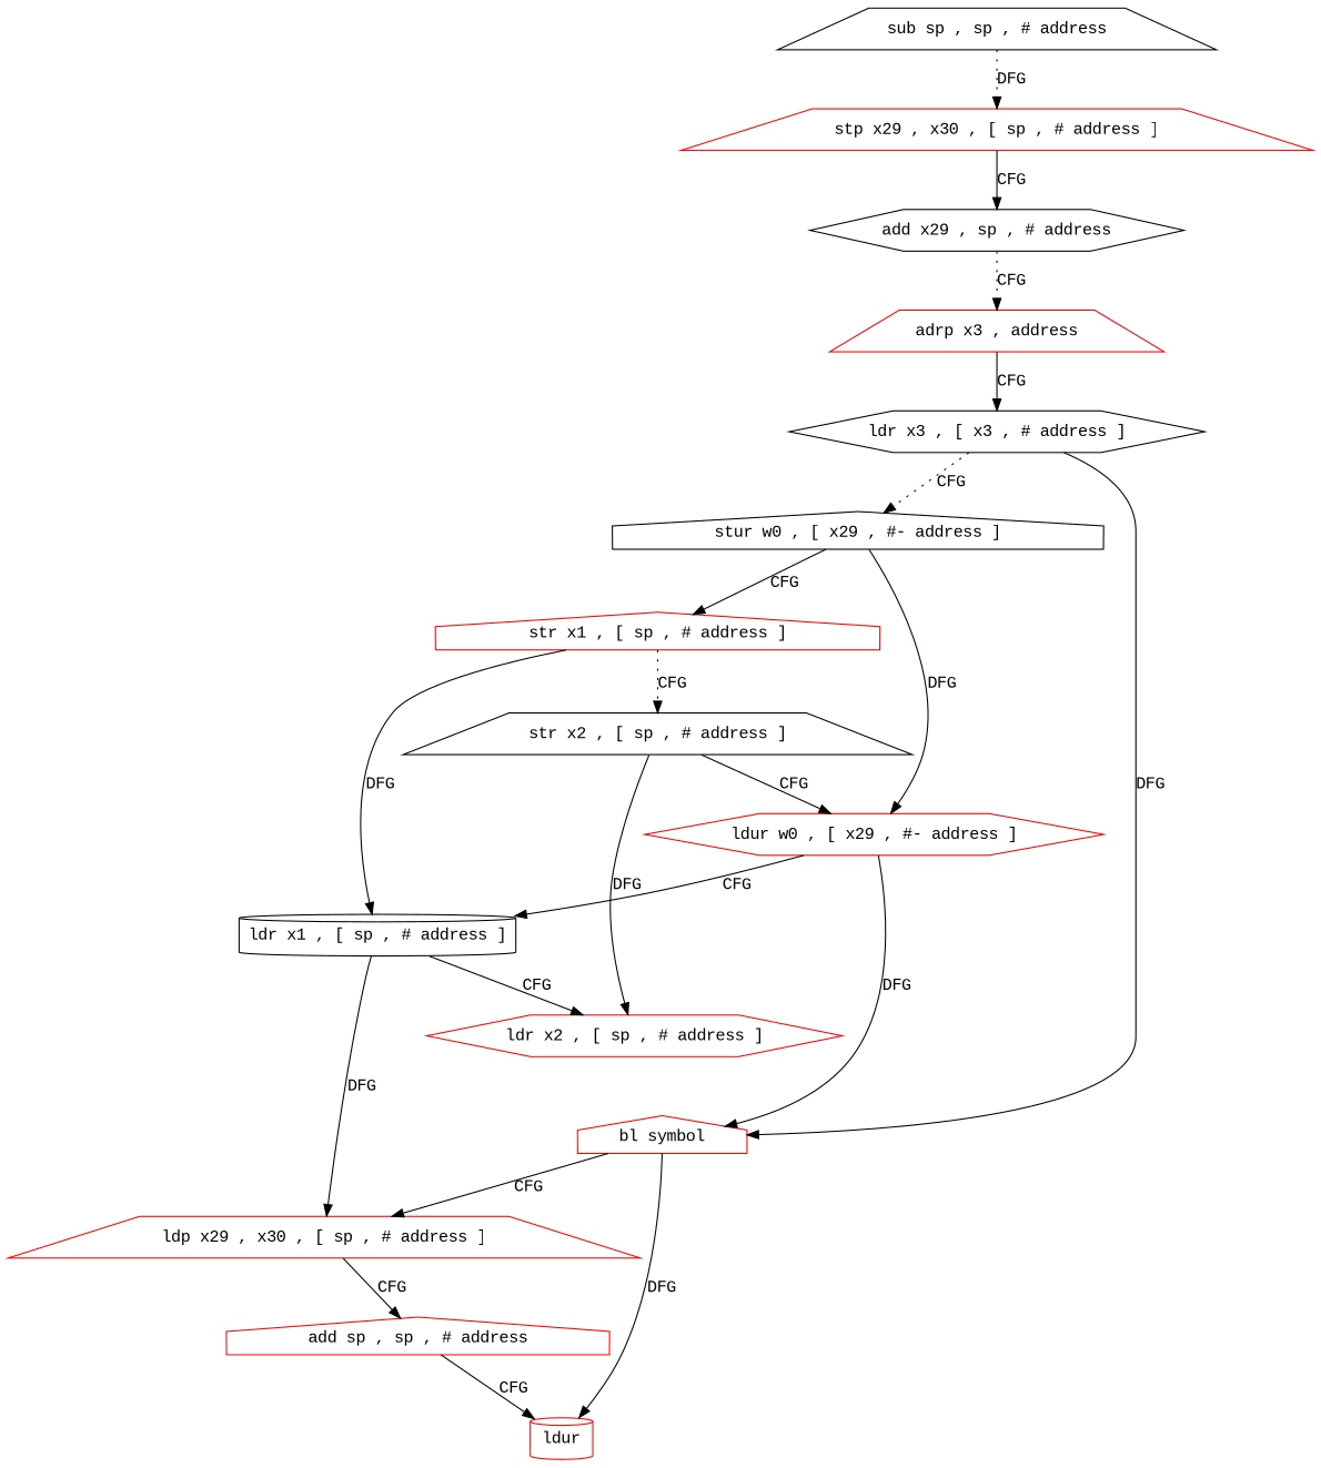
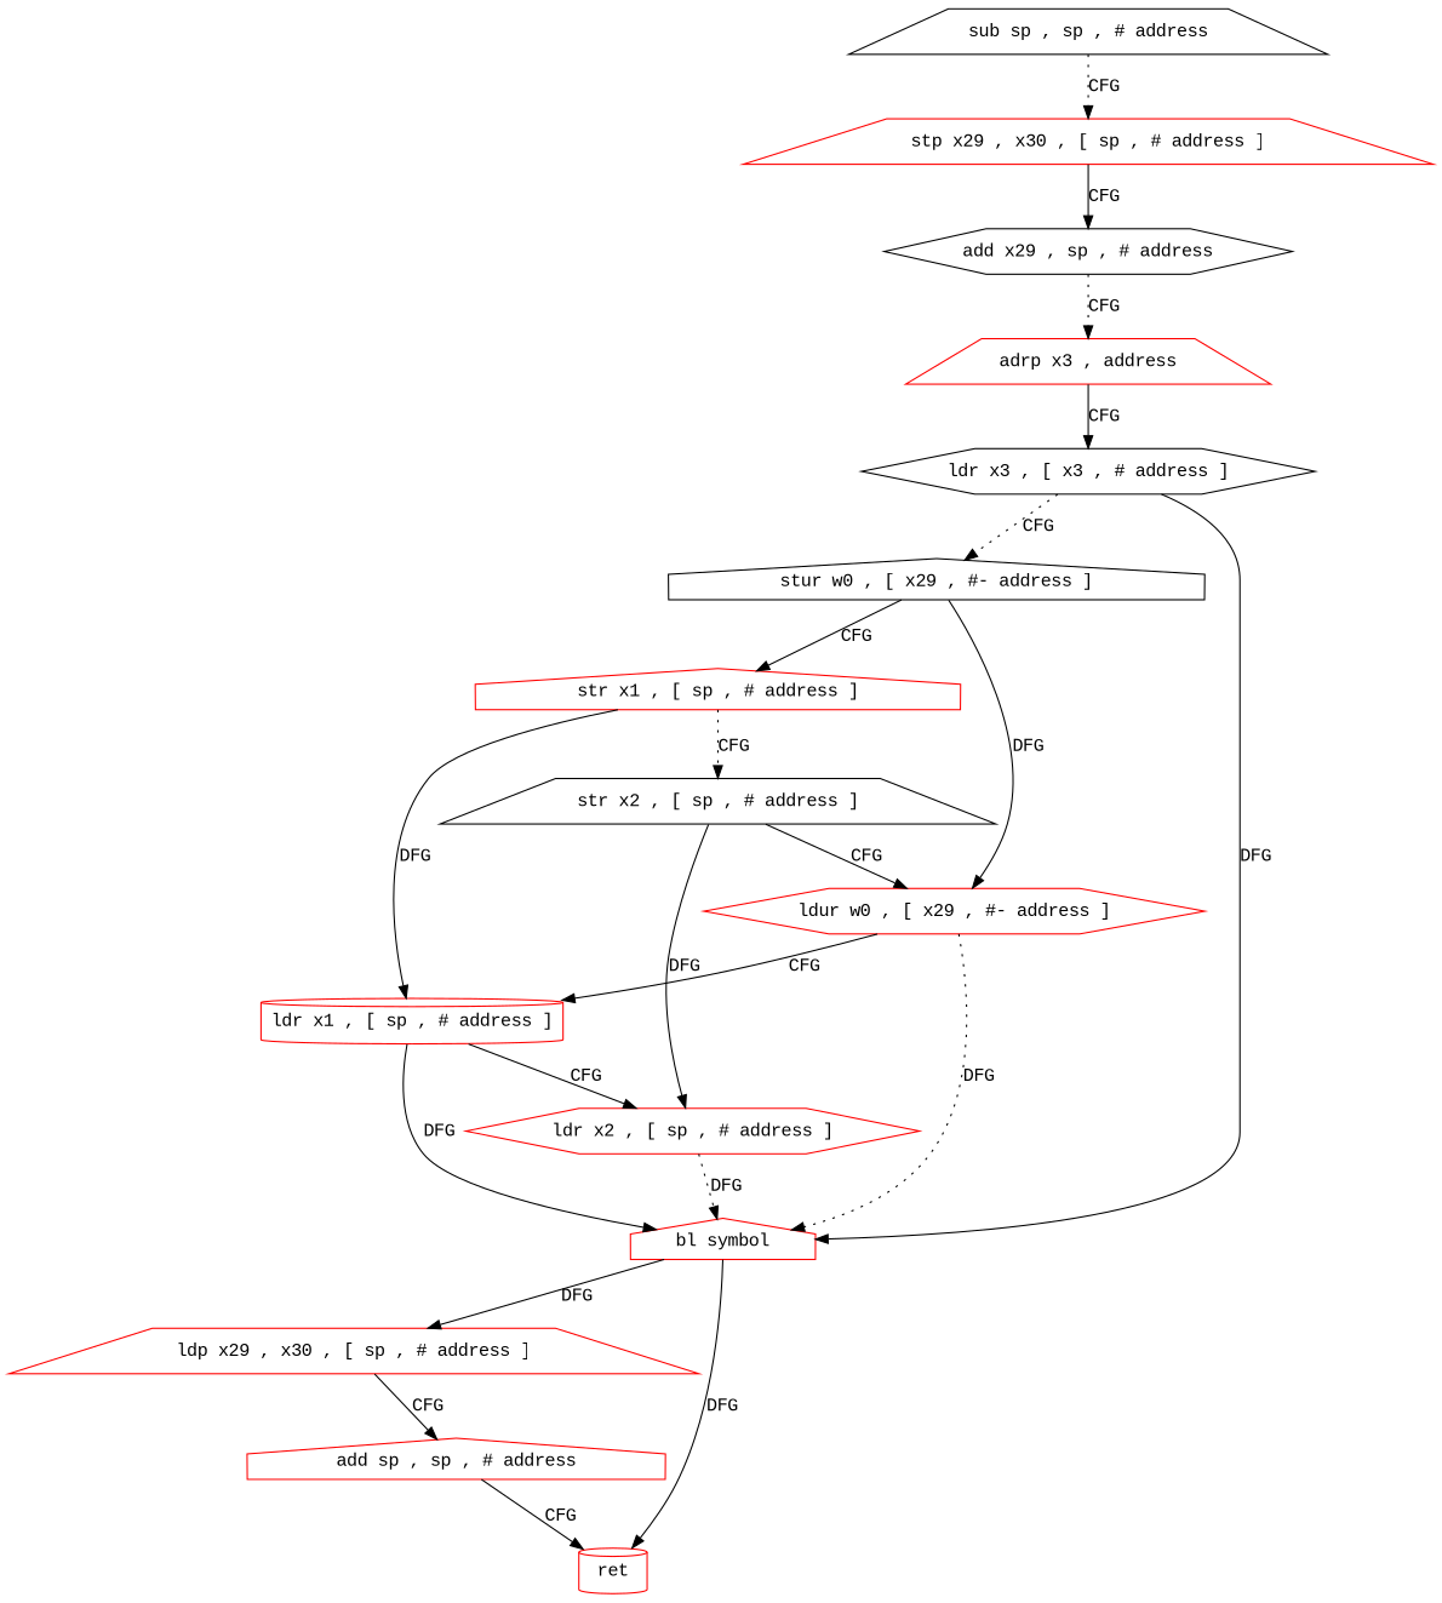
  digraph {
    fontname="Liberation Mono"
    node [color=red fontname="Liberation Mono" shape=trapezium]
    edge [fontname="Liberation Mono" style=solid]
    n1 [color=black label="sub sp , sp , # address"]
    n2 [label="stp x29 , x30 , [ sp , # address ]"]
    n3 [color=black label="add x29 , sp , # address" shape=hexagon]
    n4 [label="adrp x3 , address"]
    n5 [color=black label="ldr x3 , [ x3 , # address ]" shape=hexagon]
    n6 [color=black label="stur w0 , [ x29 , #- address ]" shape=house]
    n7 [label="bl symbol" shape=house]
    n8 [label="str x1 , [ sp , # address ]" shape=house]
    n9 [label="ldur w0 , [ x29 , #- address ]" shape=hexagon]
    n10 [label="ldp x29 , x30 , [ sp , # address ]"]
-   n11 [label=ldur shape=cylinder]
+   n11 [label=ret shape=cylinder]
    n12 [color=black label="str x2 , [ sp , # address ]"]
-   n13 [color=black label="ldr x1 , [ sp , # address ]" shape=cylinder]
+   n13 [label="ldr x1 , [ sp , # address ]" shape=cylinder]
    n14 [label="ldr x2 , [ sp , # address ]" shape=hexagon]
    n15 [label="add sp , sp , # address" shape=house]
-   n1 -> n2 [label=DFG style=dotted]
+   n1 -> n2 [label=CFG style=dotted]
    n2 -> n3 [label=CFG]
    n3 -> n4 [label=CFG style=dotted]
    n4 -> n5 [label=CFG]
    n5 -> n6 [label=CFG style=dotted]
    n5 -> n7 [label=DFG]
    n6 -> n8 [label=CFG]
    n6 -> n9 [label=DFG]
-   n7 -> n10 [label=CFG]
+   n7 -> n10 [label=DFG]
    n7 -> n11 [label=DFG]
    n8 -> n12 [label=CFG style=dotted]
    n8 -> n13 [label=DFG]
-   n9 -> n7 [label=DFG]
+   n9 -> n7 [label=DFG style=dotted]
    n9 -> n13 [label=CFG]
    n10 -> n15 [label=CFG]
    n12 -> n9 [label=CFG]
    n12 -> n14 [label=DFG]
-   n13 -> n10 [label=DFG]
+   n13 -> n7 [label=DFG]
    n13 -> n14 [label=CFG]
+   n14 -> n7 [label=DFG style=dotted]
    n15 -> n11 [label=CFG]
  }
